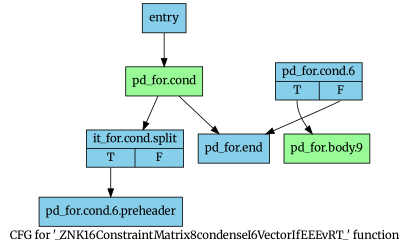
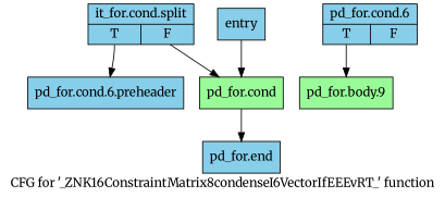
  digraph {
    fontname=Merriweather
    label="CFG for '_ZNK16ConstraintMatrix8condenseI6VectorIfEEEvRT_' function"
    node [fillcolor=skyblue fontname=Merriweather shape=record style=filled]
    edge [fontname=Merriweather]
    n1 [label="{entry}"]
    n2 [fillcolor=palegreen label="{pd_for.cond}"]
    n3 [label="{it_for.cond.split|{<s0>T|<s1>F}}"]
    n4 [label="{pd_for.end}"]
    n5 [label="{pd_for.cond.6.preheader}"]
    n6 [label="{pd_for.cond.6|{<s0>T|<s1>F}}"]
    n7 [fillcolor=palegreen label="{pd_for.body.9}"]
    n1 -> n2
-   n2 -> n3
+   n3 -> n2
    n2 -> n4
    n3 -> n5 [tailport=s0]
-   n6 -> n4 [tailport=s1]
    n6 -> n7 [tailport=s0]
  }
